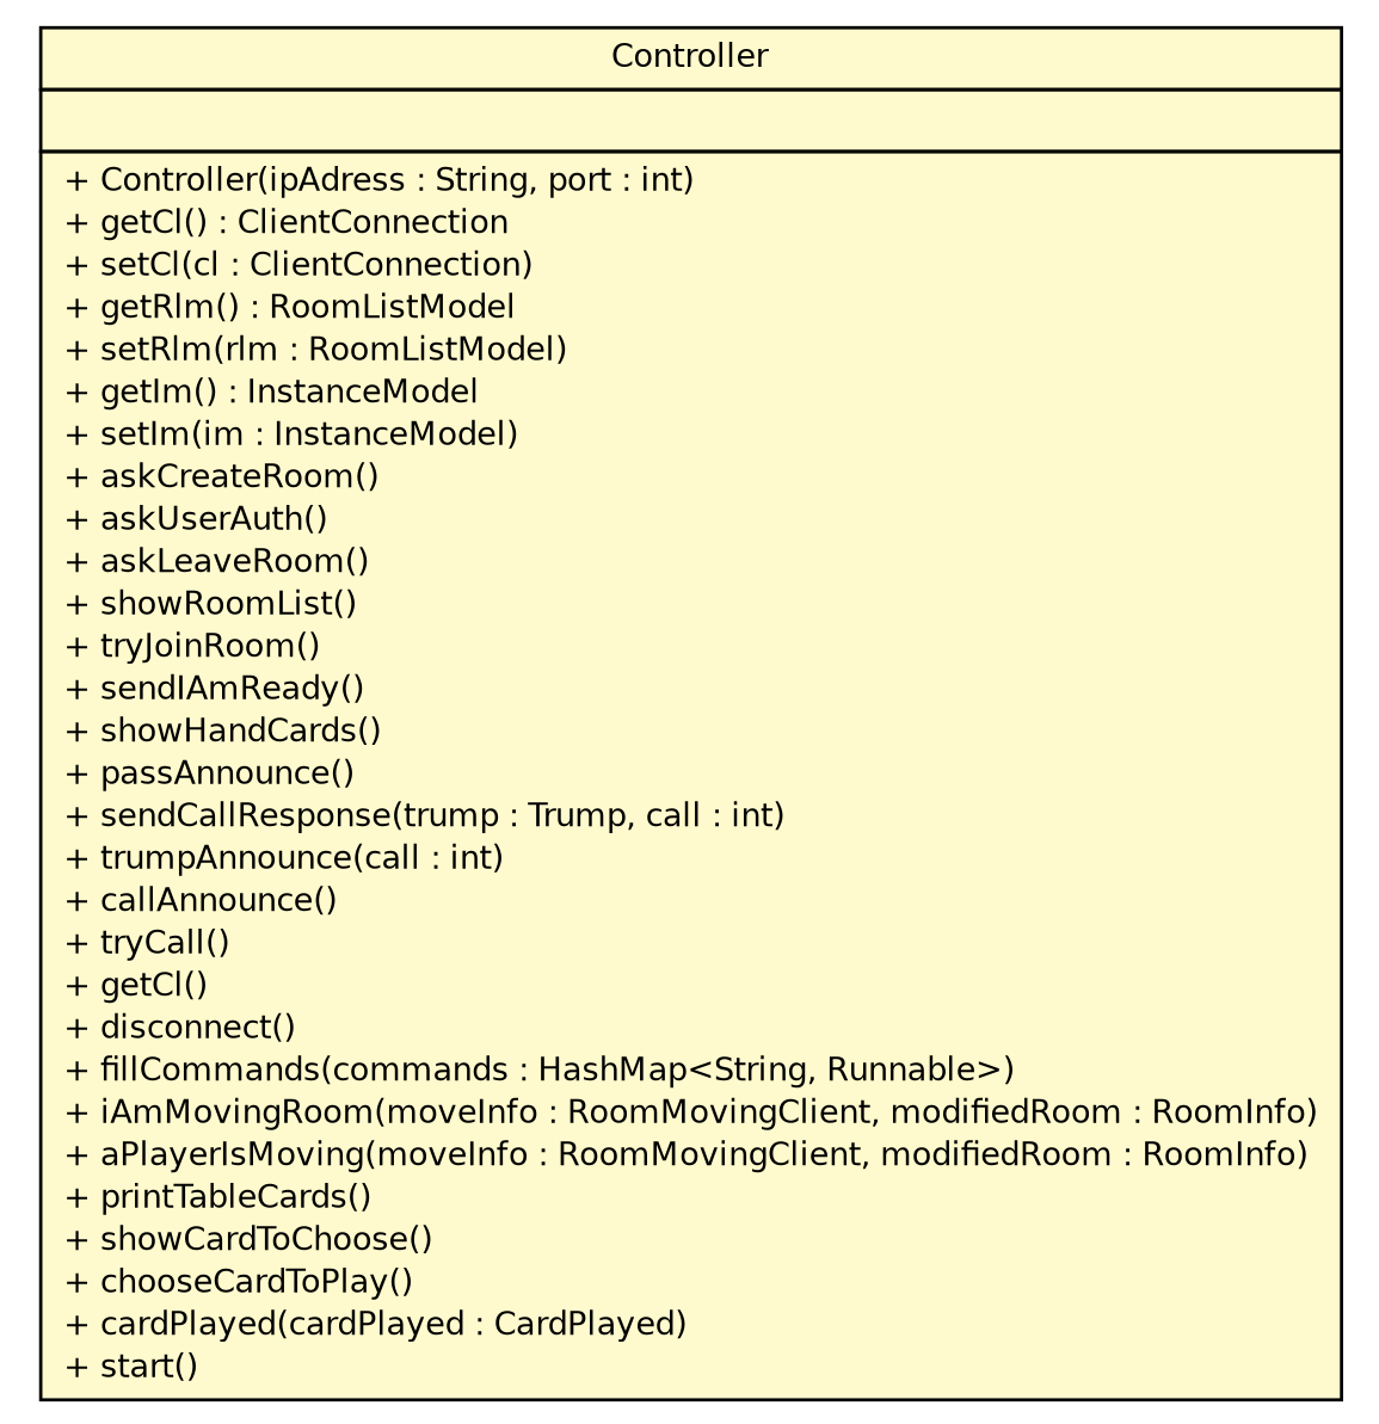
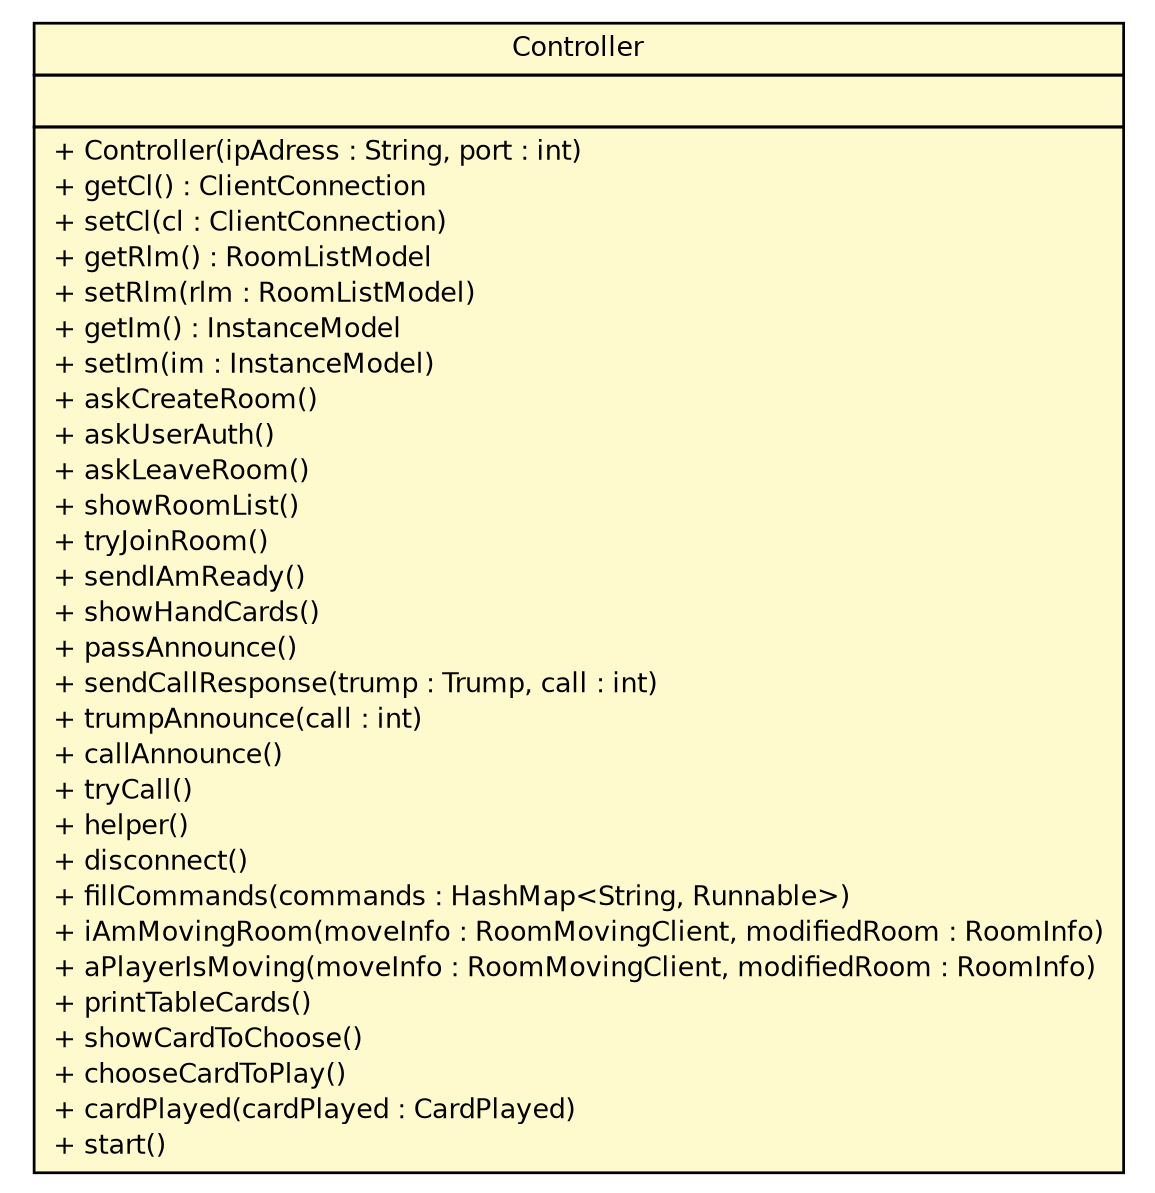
  digraph {
    nodesep=0.25
    ranksep=0.5
    rankdir=LR
-   n1 [fontcolor=black fontname=Helvetica fontsize=10.0 label=<<table title="Client.Controller" border="0" cellborder="1" cellspacing="0" cellpadding="2" port="p" bgcolor="lemonChiffon" href="./Controller.html"> 		<tr><td><table border="0" cellspacing="0" cellpadding="1"> <tr><td align="center" balign="center"> Controller </td></tr> 		</table></td></tr> 		<tr><td><table border="0" cellspacing="0" cellpadding="1"> <tr><td align="left" balign="left">  </td></tr> 		</table></td></tr> 		<tr><td><table border="0" cellspacing="0" cellpadding="1"> <tr><td align="left" balign="left"> + Controller(ipAdress : String, port : int) </td></tr> <tr><td align="left" balign="left"> + getCl() : ClientConnection </td></tr> <tr><td align="left" balign="left"> + setCl(cl : ClientConnection) </td></tr> <tr><td align="left" balign="left"> + getRlm() : RoomListModel </td></tr> <tr><td align="left" balign="left"> + setRlm(rlm : RoomListModel) </td></tr> <tr><td align="left" balign="left"> + getIm() : InstanceModel </td></tr> <tr><td align="left" balign="left"> + setIm(im : InstanceModel) </td></tr> <tr><td align="left" balign="left"> + askCreateRoom() </td></tr> <tr><td align="left" balign="left"> + askUserAuth() </td></tr> <tr><td align="left" balign="left"> + askLeaveRoom() </td></tr> <tr><td align="left" balign="left"> + showRoomList() </td></tr> <tr><td align="left" balign="left"> + tryJoinRoom() </td></tr> <tr><td align="left" balign="left"> + sendIAmReady() </td></tr> <tr><td align="left" balign="left"> + showHandCards() </td></tr> <tr><td align="left" balign="left"> + passAnnounce() </td></tr> <tr><td align="left" balign="left"> + sendCallResponse(trump : Trump, call : int) </td></tr> <tr><td align="left" balign="left"> + trumpAnnounce(call : int) </td></tr> <tr><td align="left" balign="left"> + callAnnounce() </td></tr> <tr><td align="left" balign="left"> + tryCall() </td></tr> <tr><td align="left" balign="left"> + getCl() </td></tr> <tr><td align="left" balign="left"> + disconnect() </td></tr> <tr><td align="left" balign="left"> + fillCommands(commands : HashMap&lt;String, Runnable&gt;) </td></tr> <tr><td align="left" balign="left"> + iAmMovingRoom(moveInfo : RoomMovingClient, modifiedRoom : RoomInfo) </td></tr> <tr><td align="left" balign="left"> + aPlayerIsMoving(moveInfo : RoomMovingClient, modifiedRoom : RoomInfo) </td></tr> <tr><td align="left" balign="left"> + printTableCards() </td></tr> <tr><td align="left" balign="left"> + showCardToChoose() </td></tr> <tr><td align="left" balign="left"> + chooseCardToPlay() </td></tr> <tr><td align="left" balign="left"> + cardPlayed(cardPlayed : CardPlayed) </td></tr> <tr><td align="left" balign="left"> + start() </td></tr> 		</table></td></tr> 		</table>> shape=plaintext]
+   n1 [fontcolor=black fontname=Helvetica fontsize=10.0 label=<<table title="Client.Controller" border="0" cellborder="1" cellspacing="0" cellpadding="2" port="p" bgcolor="lemonChiffon" href="./Controller.html"> 		<tr><td><table border="0" cellspacing="0" cellpadding="1"> <tr><td align="center" balign="center"> Controller </td></tr> 		</table></td></tr> 		<tr><td><table border="0" cellspacing="0" cellpadding="1"> <tr><td align="left" balign="left">  </td></tr> 		</table></td></tr> 		<tr><td><table border="0" cellspacing="0" cellpadding="1"> <tr><td align="left" balign="left"> + Controller(ipAdress : String, port : int) </td></tr> <tr><td align="left" balign="left"> + getCl() : ClientConnection </td></tr> <tr><td align="left" balign="left"> + setCl(cl : ClientConnection) </td></tr> <tr><td align="left" balign="left"> + getRlm() : RoomListModel </td></tr> <tr><td align="left" balign="left"> + setRlm(rlm : RoomListModel) </td></tr> <tr><td align="left" balign="left"> + getIm() : InstanceModel </td></tr> <tr><td align="left" balign="left"> + setIm(im : InstanceModel) </td></tr> <tr><td align="left" balign="left"> + askCreateRoom() </td></tr> <tr><td align="left" balign="left"> + askUserAuth() </td></tr> <tr><td align="left" balign="left"> + askLeaveRoom() </td></tr> <tr><td align="left" balign="left"> + showRoomList() </td></tr> <tr><td align="left" balign="left"> + tryJoinRoom() </td></tr> <tr><td align="left" balign="left"> + sendIAmReady() </td></tr> <tr><td align="left" balign="left"> + showHandCards() </td></tr> <tr><td align="left" balign="left"> + passAnnounce() </td></tr> <tr><td align="left" balign="left"> + sendCallResponse(trump : Trump, call : int) </td></tr> <tr><td align="left" balign="left"> + trumpAnnounce(call : int) </td></tr> <tr><td align="left" balign="left"> + callAnnounce() </td></tr> <tr><td align="left" balign="left"> + tryCall() </td></tr> <tr><td align="left" balign="left"> + helper() </td></tr> <tr><td align="left" balign="left"> + disconnect() </td></tr> <tr><td align="left" balign="left"> + fillCommands(commands : HashMap&lt;String, Runnable&gt;) </td></tr> <tr><td align="left" balign="left"> + iAmMovingRoom(moveInfo : RoomMovingClient, modifiedRoom : RoomInfo) </td></tr> <tr><td align="left" balign="left"> + aPlayerIsMoving(moveInfo : RoomMovingClient, modifiedRoom : RoomInfo) </td></tr> <tr><td align="left" balign="left"> + printTableCards() </td></tr> <tr><td align="left" balign="left"> + showCardToChoose() </td></tr> <tr><td align="left" balign="left"> + chooseCardToPlay() </td></tr> <tr><td align="left" balign="left"> + cardPlayed(cardPlayed : CardPlayed) </td></tr> <tr><td align="left" balign="left"> + start() </td></tr> 		</table></td></tr> 		</table>> shape=plaintext]
  }
